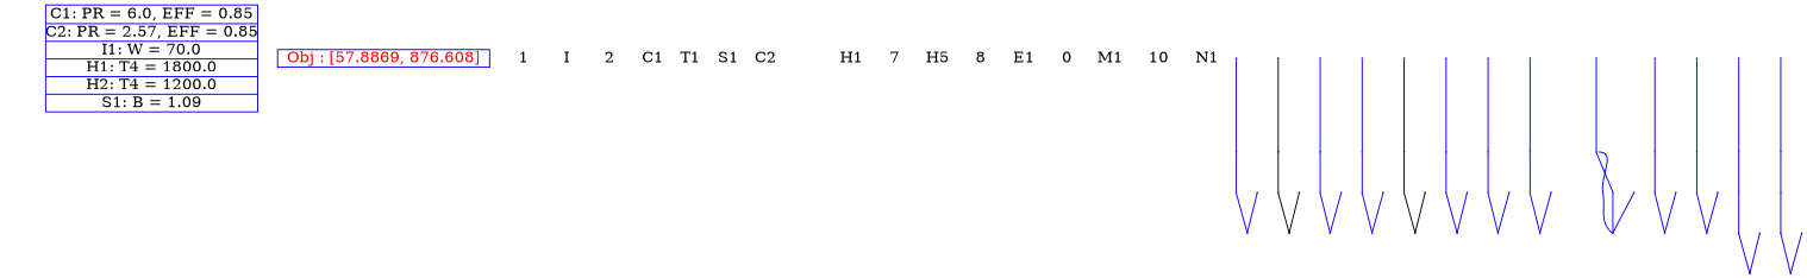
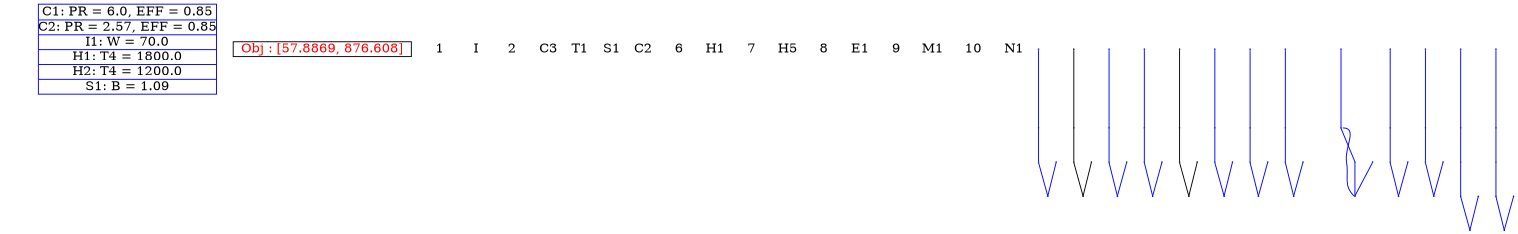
  graph {
    node [color=blue fixedsize=true shape=point]
    edge [color=blue]
    sizeNode1 [color=white height=0.01 width=0.01]
    sizeNode2 [color=white height=0.01 width=0.01]
    n3 [height=1.3333333333333333 label="{C1:  PR = 6.0, EFF = 0.85|C2:  PR = 2.57, EFF = 0.85|I1:  W = 70.0|H1:  T4 = 1800.0|H2:  T4 = 1200.0|S1:  B = 1.09}" shape=record width=2.6666666666666665]
-   n4 [fontcolor=red height=0.2222222222222222 label="Obj : [57.8869, 876.608]" shape=box width=2.6666666666666665]
+   n4 [color=black fontcolor=red height=0.2222222222222222 label="Obj : [57.8869, 876.608]" shape=box width=2.6666666666666665]
    1 [color=white height=0 shape=box width=0 fixedsize=""]
    n6 [color=white height=0.2222222222222222 label=I shape=box style=filled width=0.2222222222222222]
    2 [color=white height=0 shape=box width=0 fixedsize=""]
-   n8 [color=white height=0.2222222222222222 label=C1 shape=box style=filled width=0.2222222222222222]
+   n8 [color=white height=0.2222222222222222 label=C3 shape=box style=filled width=0.2222222222222222]
    n9 [color=white height=0.2222222222222222 label=T1 shape=box style=filled width=0.2222222222222222]
    n10 [color=white height=0.2222222222222222 label=S1 shape=box style=filled width=0.2222222222222222]
    n11 [color=white height=0.2222222222222222 label=C2 shape=box style=filled width=0.2222222222222222]
+   6 [color=white height=0 shape=box width=0 fixedsize=""]
    n13 [color=white height=0.2222222222222222 label=H1 shape=box style=filled width=0.2222222222222222]
    7 [color=white height=0 shape=box width=0 fixedsize=""]
    n15 [color=white height=0.2222222222222222 label=H5 shape=box style=filled width=0.2222222222222222]
    8 [color=white height=0 shape=box width=0 fixedsize=""]
    n17 [color=white height=0.2222222222222222 label=E1 shape=box style=filled width=0.2222222222222222]
-   9 [color=white height=0 shape=box width=0 label=0 fixedsize=""]
+   9 [color=white height=0 shape=box width=0 fixedsize=""]
    n19 [color=white height=0.2222222222222222 label=M1 shape=box style=filled width=0.2222222222222222]
    10 [color=white height=0 shape=box width=0 fixedsize=""]
    n21 [color=white height=0.2222222222222222 label=N1 shape=box style=filled width=0.2222222222222222]
    "1_e" [height=0.01 width=0.01]
    "1s_e" [height=0.01 width=0.01]
    blankNode94 [height=0.01 width=0.01]
    C1t_nw [height=0.01 width=0.01]
    C1_nw [height=0.01 width=0.01]
    C1_e [color=black height=0.01 width=0.01]
    C1s_e [color=black height=0.01 width=0.01]
    blankNode95 [color=black height=0.01 width=0.01]
    T1t_w [color=black height=0.01 width=0.01]
    T1_w [color=black height=0.01 width=0.01]
    C1_ne [height=0.01 width=0.01]
    C1s_ne [height=0.01 width=0.01]
    blankNode96 [height=0.01 width=0.01]
    S1t_w [height=0.01 width=0.01]
    S1_w [height=0.01 width=0.01]
    C2_ne [height=0.01 width=0.01]
    C2s_ne [height=0.01 width=0.01]
    blankNode97 [height=0.01 width=0.01]
    H1t_w [height=0.01 width=0.01]
    H1_w [height=0.01 width=0.01]
    T1_e [color=black height=0.01 width=0.01]
    T1s_e [color=black height=0.01 width=0.01]
    blankNode98 [color=black height=0.01 width=0.01]
    C2t_w [color=black height=0.01 width=0.01]
    C2_w [color=black height=0.01 width=0.01]
    T1_ne [height=0.01 width=0.01]
    T1s_ne [height=0.01 width=0.01]
    blankNode99 [height=0.01 width=0.01]
    H2t_w [height=0.01 width=0.01]
    H2_w [height=0.01 width=0.01]
    S1_ne [height=0.01 width=0.01]
    S1s_ne [height=0.01 width=0.01]
    blankNode100 [height=0.01 width=0.01]
    C2t_nw [height=0.01 width=0.01]
    C2_nw [height=0.01 width=0.01]
    S1_se [height=0.01 width=0.01]
    S1s_se [height=0.01 width=0.01]
    blankNode101 [height=0.01 width=0.01]
    E1t_nw [height=0.01 width=0.01]
    E1_nw [height=0.01 width=0.01]
    H2_e [height=0.01 width=0.01]
    H2s_e [height=0.01 width=0.01]
    M1t_nw [height=0.01 width=0.01]
    blankNode102 [height=0.01 width=0.01]
    M1_nw [height=0.01 width=0.01]
    M1_e [height=0.01 width=0.01]
    M1s_e [height=0.01 width=0.01]
    blankNode103 [height=0.01 width=0.01]
    E1t_sw [height=0.01 width=0.01]
    E1_sw [height=0.01 width=0.01]
    E1_se [height=0.01 width=0.01]
    E1s_se [height=0.01 width=0.01]
    blankNode104 [height=0.01 width=0.01]
    N1t_w [height=0.01 width=0.01]
    N1_w [height=0.01 width=0.01]
    T1_nw [height=0.01 width=0.01]
    T1s_nw [height=0.01 width=0.01]
    blankNode105 [height=0.01 width=0.01]
    blankNode106 [height=0.01 width=0.01]
    H1_e [height=0.01 width=0.01]
    H1t_e [height=0.01 width=0.01]
    M1_sw [height=0.01 width=0.01]
    M1s_sw [height=0.01 width=0.01]
    blankNode107 [height=0.01 width=0.01]
    blankNode108 [height=0.01 width=0.01]
    E1_ne [height=0.01 width=0.01]
    E1t_ne [height=0.01 width=0.01]
    "1_e" -- "1s_e"
    "1s_e" -- blankNode94
    blankNode94 -- C1t_nw
    C1_nw -- C1t_nw
    C1_e -- C1s_e [color=black]
    C1s_e -- blankNode95 [color=black]
    blankNode95 -- T1t_w [color=black]
    T1_w -- T1t_w [color=black]
    C1_ne -- C1s_ne
    C1s_ne -- blankNode96
    blankNode96 -- S1t_w
    S1_w -- S1t_w
    C2_ne -- C2s_ne
    C2s_ne -- blankNode97
    blankNode97 -- H1t_w
    H1_w -- H1t_w
    T1_e -- T1s_e [color=black]
    T1s_e -- blankNode98 [color=black]
    blankNode98 -- C2t_w [color=black]
    C2_w -- C2t_w [color=black]
    T1_ne -- T1s_ne
    T1s_ne -- blankNode99
    blankNode99 -- H2t_w
    H2_w -- H2t_w
    S1_ne -- S1s_ne
    S1s_ne -- blankNode100
    blankNode100 -- C2t_nw
    C2_nw -- C2t_nw
    S1_se -- S1s_se
    S1s_se -- blankNode101
    blankNode101 -- E1t_nw
    E1_nw -- E1t_nw
    H2_e -- H2s_e
    H2s_e -- M1t_nw [headport=nw tailport=e]
    H2s_e -- blankNode102
    blankNode102 -- M1t_nw
    M1_nw -- M1t_nw
    M1_e -- M1s_e
    M1s_e -- blankNode103
    blankNode103 -- E1t_sw
    E1_sw -- E1t_sw
    E1_se -- E1s_se
    E1s_se -- blankNode104
    blankNode104 -- N1t_w
    N1_w -- N1t_w
    T1_nw -- T1s_nw
    T1s_nw -- blankNode105
    blankNode105 -- blankNode106
    blankNode106 -- H1t_e
    H1_e -- H1t_e
    M1_sw -- M1s_sw
    M1s_sw -- blankNode107
    blankNode107 -- blankNode108
    blankNode108 -- E1t_ne
    E1_ne -- E1t_ne
  }
